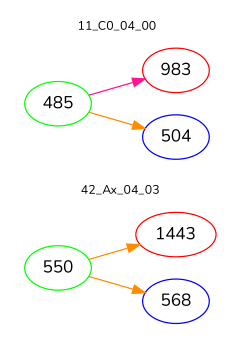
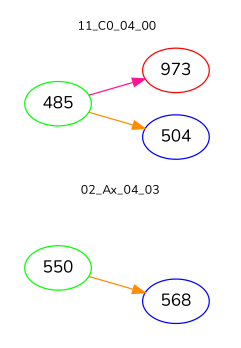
  digraph {
    fontname=Nunito
    rankdir=LR
    node [color=green fontname=Nunito]
    edge [color=darkorange fontname=Nunito]
    n1 [label=550]
    n2 [color=blue label=568]
-   n3 [color=red label=1443]
    n4 [label=485]
    n5 [color=blue label=504]
-   n6 [color=red label=983]
+   n6 [color=red label=973]
    subgraph cluster_1 {
      color=white
      fontsize=10
-     label="42_Ax_04_03"
+     label="02_Ax_04_03"
      n1
      n2
-     n3
    }
    subgraph cluster_2 {
      color=white
      fontsize=10
      label="11_C0_04_00"
      n4
      n5
      n6
    }
    n1 -> n2
-   n1 -> n3
    n4 -> n5
    n4 -> n6 [color=deeppink]
  }
